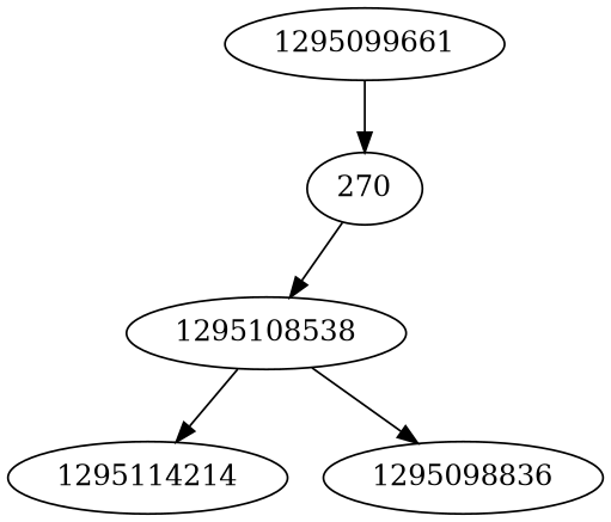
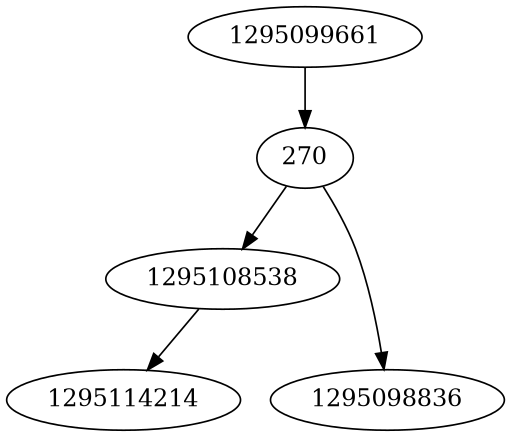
  strict digraph {
    n1 [label=270]
    1295099661
    1295108538
    1295114214
    1295098836
    n1 -> 1295108538
    1295099661 -> n1
    1295108538 -> 1295114214
-   1295108538 -> 1295098836
+   n1 -> 1295098836
  }
